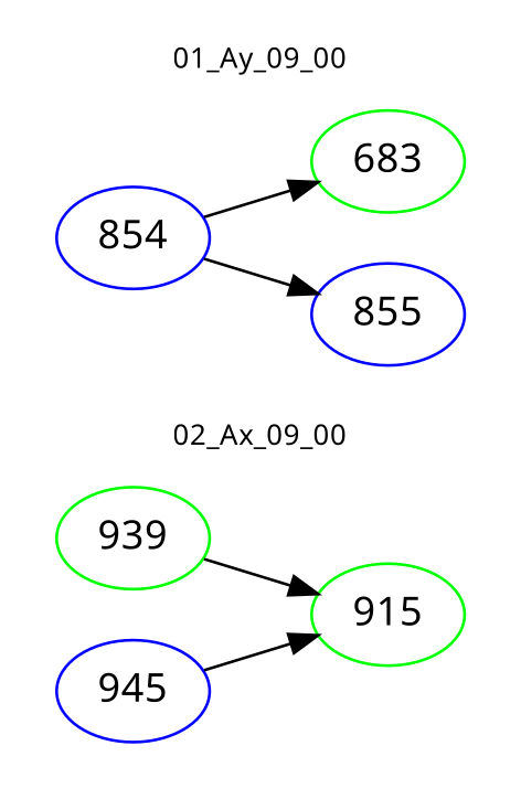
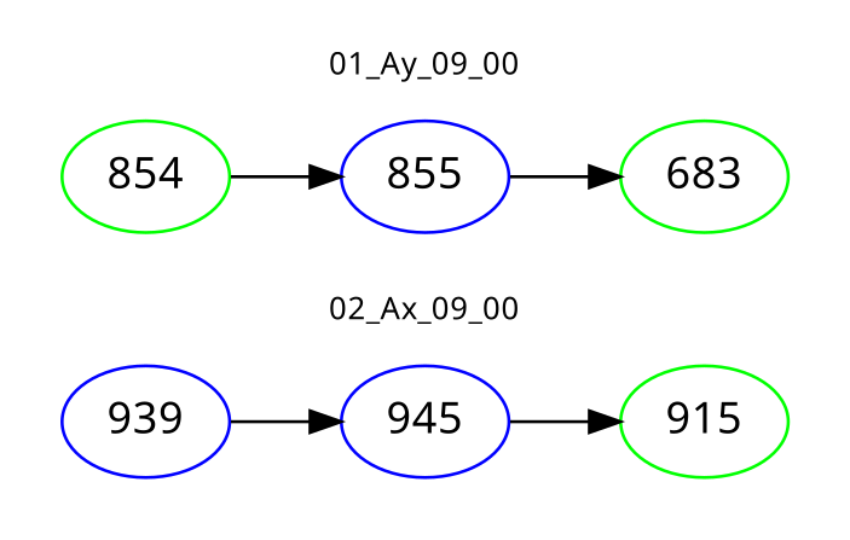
  digraph {
    fontname="Noto Sans"
    rankdir=LR
    node [color=green fontname="Noto Sans"]
    edge [color=black fontname="Noto Sans"]
-   n1 [label=939]
+   n1 [color=blue label=939]
    n2 [color=blue label=945]
    n3 [label=915]
-   n4 [color=blue label=854]
+   n4 [label=854]
    n5 [color=blue label=855]
    n6 [label=683]
    subgraph cluster_1 {
      color=white
      fontsize=10
      label="02_Ax_09_00"
      n1
      n2
      n3
    }
    subgraph cluster_2 {
      color=white
      fontsize=10
      label="01_Ay_09_00"
      n4
      n5
      n6
    }
-   n1 -> n3
+   n1 -> n2
    n2 -> n3
    n4 -> n5
-   n4 -> n6
+   n5 -> n6
  }
